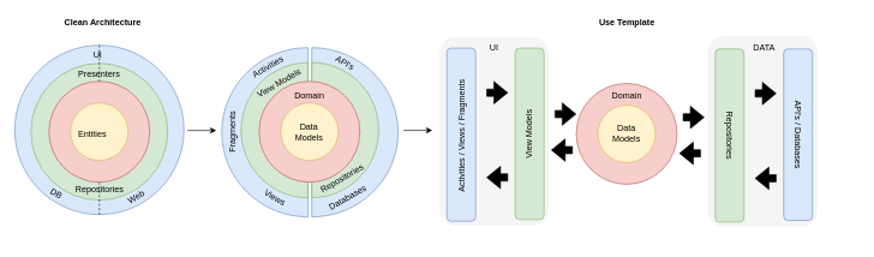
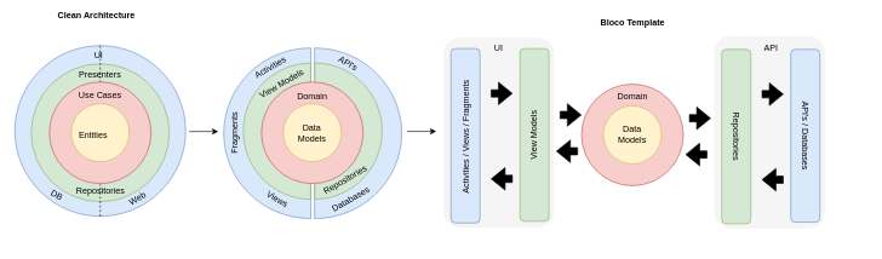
  <mxCell id="0" />
  <mxCell id="1" parent="0" />
  <mxCell id="2" value="" style="verticalLabelPosition=bottom;verticalAlign=top;html=1;shape=mxgraph.basic.half_circle;glass=1;strokeColor=#6c8ebf;fillColor=#dae8fc;rotation=-90;" parent="1" vertex="1"><mxGeometry x="375" y="122.83" width="235" height="119.85" as="geometry" /></mxCell>
  <mxCell id="3" value="" style="verticalLabelPosition=bottom;verticalAlign=top;html=1;shape=mxgraph.basic.half_circle;glass=1;strokeColor=#82b366;fillColor=#d5e8d4;rotation=-90;" parent="1" vertex="1"><mxGeometry x="385.37" y="133.35" width="187.5" height="92.7" as="geometry" /></mxCell>
  <mxCell id="4" value="" style="verticalLabelPosition=bottom;verticalAlign=top;html=1;shape=mxgraph.basic.half_circle;glass=1;strokeColor=#6c8ebf;fillColor=#dae8fc;rotation=90;" parent="1" vertex="1"><mxGeometry x="250" y="122.83" width="235" height="119.85" as="geometry" /></mxCell>
  <mxCell id="5" value="" style="verticalLabelPosition=bottom;verticalAlign=top;html=1;shape=mxgraph.basic.half_circle;glass=1;strokeColor=#82b366;fillColor=#d5e8d4;rotation=90;" parent="1" vertex="1"><mxGeometry x="287.06" y="133.5" width="187.5" height="92.7" as="geometry" /></mxCell>
  <mxCell id="6" value="" style="ellipse;whiteSpace=wrap;html=1;aspect=fixed;strokeColor=#6c8ebf;fillColor=#dae8fc;" parent="1" vertex="1"><mxGeometry x="20" y="62" width="235" height="235" as="geometry" /></mxCell>
  <mxCell id="7" value="" style="ellipse;whiteSpace=wrap;html=1;aspect=fixed;strokeColor=#82b366;fillColor=#d5e8d4;" parent="1" vertex="1"><mxGeometry x="42.5" y="87" width="190" height="190" as="geometry" /></mxCell>
  <mxCell id="8" value="" style="ellipse;whiteSpace=wrap;html=1;aspect=fixed;strokeColor=#b85450;fillColor=#f8cecc;" parent="1" vertex="1"><mxGeometry x="67.5" y="112" width="140" height="140" as="geometry" /></mxCell>
  <mxCell id="9" value="" style="ellipse;whiteSpace=wrap;html=1;aspect=fixed;strokeColor=#d6b656;fillColor=#fff2cc;" parent="1" vertex="1"><mxGeometry x="97.5" y="142" width="80" height="80" as="geometry" /></mxCell>
  <mxCell id="10" value="" style="endArrow=classic;html=1;" parent="1" edge="1"><mxGeometry width="50" height="50" relative="1" as="geometry"><mxPoint x="260" y="180.31" as="sourcePoint" /><mxPoint x="300" y="180.31" as="targetPoint" /><Array as="points" /></mxGeometry></mxCell>
  <mxCell id="11" value="" style="shape=image;html=1;verticalAlign=top;verticalLabelPosition=bottom;labelBackgroundColor=#ffffff;imageAspect=0;aspect=fixed;image=https://cdn3.iconfinder.com/data/icons/basic-user-interface-5/64/scissor_scissors_cut_delete_cutting-128.png;strokeColor=#000066;fillColor=#2969FF;rotation=-90;" parent="1" vertex="1"><mxGeometry x="112.5" y="284" width="50" height="50" as="geometry" /></mxCell>
  <mxCell id="12" value="" style="endArrow=none;dashed=1;html=1;entryX=0.5;entryY=1;entryDx=0;entryDy=0;exitX=0.5;exitY=0;exitDx=0;exitDy=0;" parent="1" source="6" target="17" edge="1"><mxGeometry width="50" height="50" relative="1" as="geometry"><mxPoint x="250" y="290" as="sourcePoint" /><mxPoint x="70" y="180" as="targetPoint" /></mxGeometry></mxCell>
  <mxCell id="13" value="" style="endArrow=classic;html=1;" parent="1" edge="1"><mxGeometry width="50" height="50" relative="1" as="geometry"><mxPoint x="560" y="180.14" as="sourcePoint" /><mxPoint x="600" y="180.14" as="targetPoint" /><Array as="points" /></mxGeometry></mxCell>
  <mxCell id="14" value="" style="endArrow=none;dashed=1;html=1;exitX=0.5;exitY=1;exitDx=0;exitDy=0;entryX=0.5;entryY=0;entryDx=0;entryDy=0;" parent="1" source="6" target="19" edge="1"><mxGeometry width="50" height="50" relative="1" as="geometry"><mxPoint x="101.25" y="340" as="sourcePoint" /><mxPoint x="151.25" y="340.5" as="targetPoint" /></mxGeometry></mxCell>
  <mxCell id="15" value="Entities" style="text;html=1;strokeColor=none;fillColor=none;align=center;verticalAlign=middle;whiteSpace=wrap;rounded=0;" parent="1" vertex="1"><mxGeometry x="107.5" y="174.5" width="40" height="20" as="geometry" /></mxCell>
+ <mxCell id="16" value="Use Cases" style="text;html=1;strokeColor=none;fillColor=none;align=center;verticalAlign=middle;whiteSpace=wrap;rounded=0;" parent="1" vertex="1"><mxGeometry x="106.25" y="120" width="62.5" height="20" as="geometry" /></mxCell>
  <mxCell id="17" value="Presenters" style="text;html=1;strokeColor=none;fillColor=none;align=center;verticalAlign=middle;whiteSpace=wrap;rounded=0;" parent="1" vertex="1"><mxGeometry x="101.25" y="92" width="72.5" height="20" as="geometry" /></mxCell>
  <mxCell id="18" value="UI" style="text;html=1;strokeColor=none;fillColor=none;align=center;verticalAlign=middle;whiteSpace=wrap;rounded=0;" parent="1" vertex="1"><mxGeometry x="99.25" y="66" width="72.5" height="20" as="geometry" /></mxCell>
  <mxCell id="19" value="Repositories" style="text;html=1;strokeColor=none;fillColor=none;align=center;verticalAlign=middle;whiteSpace=wrap;rounded=0;" parent="1" vertex="1"><mxGeometry x="117.5" y="253" width="40" height="20" as="geometry" /></mxCell>
  <mxCell id="20" value="DB" style="text;html=1;strokeColor=none;fillColor=none;align=center;verticalAlign=middle;whiteSpace=wrap;rounded=0;rotation=30;" parent="1" vertex="1"><mxGeometry x="57.5" y="258" width="40" height="20" as="geometry" /></mxCell>
  <mxCell id="21" value="&lt;div&gt;Web&lt;/div&gt;" style="text;html=1;strokeColor=none;fillColor=none;align=center;verticalAlign=middle;whiteSpace=wrap;rounded=0;rotation=-30;" parent="1" vertex="1"><mxGeometry x="168.75" y="263.03" width="40" height="20" as="geometry" /></mxCell>
  <mxCell id="22" value="View Models" style="text;html=1;strokeColor=none;fillColor=none;align=center;verticalAlign=middle;whiteSpace=wrap;rounded=0;rotation=-30;" parent="1" vertex="1"><mxGeometry x="350.87" y="104.83" width="72.5" height="20" as="geometry" /></mxCell>
  <mxCell id="23" value="Activities" style="text;html=1;strokeColor=none;fillColor=none;align=center;verticalAlign=middle;whiteSpace=wrap;rounded=0;rotation=-30;" parent="1" vertex="1"><mxGeometry x="332.37" y="81.83" width="80" height="20" as="geometry" /></mxCell>
- <mxCell id="24" value="Clean Architecture" style="text;html=1;strokeColor=none;fillColor=none;align=center;verticalAlign=middle;whiteSpace=wrap;rounded=0;fontStyle=1" parent="1" vertex="1"><mxGeometry x="76" y="20" width="132.5" height="20" as="geometry" /></mxCell>
- <mxCell id="25" value="Use Template" style="text;html=1;strokeColor=none;fillColor=none;align=center;verticalAlign=middle;whiteSpace=wrap;rounded=0;fontStyle=1" parent="1" vertex="1"><mxGeometry x="803.75" y="20" width="132.5" height="20" as="geometry" /></mxCell>
+ <mxCell id="24" value="Clean Architecture" style="text;html=1;strokeColor=none;fillColor=none;align=center;verticalAlign=middle;whiteSpace=wrap;rounded=0;fontStyle=1" parent="1" vertex="1"><mxGeometry x="66" y="10" width="132.5" height="20" as="geometry" /></mxCell>
+ <mxCell id="25" value="Bloco Template" style="text;html=1;strokeColor=none;fillColor=none;align=center;verticalAlign=middle;whiteSpace=wrap;rounded=0;fontStyle=1" parent="1" vertex="1"><mxGeometry x="803.75" y="20" width="132.5" height="20" as="geometry" /></mxCell>
  <mxCell id="26" value="" style="shape=flexArrow;endArrow=classic;html=1;fillColor=#000000;" parent="1" edge="1"><mxGeometry width="50" height="50" relative="1" as="geometry"><mxPoint x="770" y="157.45" as="sourcePoint" /><mxPoint x="800" y="157.45" as="targetPoint" /></mxGeometry></mxCell>
  <mxCell id="27" value="" style="shape=flexArrow;endArrow=classic;html=1;fillColor=#000000;" parent="1" edge="1"><mxGeometry width="50" height="50" relative="1" as="geometry"><mxPoint x="795" y="207.45" as="sourcePoint" /><mxPoint x="765" y="207.45" as="targetPoint" /></mxGeometry></mxCell>
  <mxCell id="28" value="" style="ellipse;whiteSpace=wrap;html=1;aspect=fixed;strokeColor=#b85450;fillColor=#f8cecc;" parent="1" vertex="1"><mxGeometry x="800" y="114.95" width="140" height="140" as="geometry" /></mxCell>
  <mxCell id="29" value="" style="ellipse;whiteSpace=wrap;html=1;aspect=fixed;strokeColor=#d6b656;fillColor=#fff2cc;" parent="1" vertex="1"><mxGeometry x="830" y="144.95" width="80" height="80" as="geometry" /></mxCell>
  <mxCell id="30" value="Data Models" style="text;html=1;strokeColor=none;fillColor=none;align=center;verticalAlign=middle;whiteSpace=wrap;rounded=0;" parent="1" vertex="1"><mxGeometry x="850" y="174.95" width="40" height="20" as="geometry" /></mxCell>
  <mxCell id="31" value="Domain" style="text;html=1;strokeColor=none;fillColor=none;align=center;verticalAlign=middle;whiteSpace=wrap;rounded=0;rotation=0;" parent="1" vertex="1"><mxGeometry x="838.75" y="122.83" width="62.5" height="20" as="geometry" /></mxCell>
  <mxCell id="32" value="Fragments" style="text;html=1;strokeColor=none;fillColor=none;align=center;verticalAlign=middle;whiteSpace=wrap;rounded=0;rotation=-90;glass=1;" parent="1" vertex="1"><mxGeometry x="282.37" y="171.75" width="80" height="20" as="geometry" /></mxCell>
  <mxCell id="33" value="Views" style="text;html=1;strokeColor=none;fillColor=none;align=center;verticalAlign=middle;whiteSpace=wrap;rounded=0;rotation=30;glass=1;" parent="1" vertex="1"><mxGeometry x="357.25" y="264.18" width="49.19" height="20" as="geometry" /></mxCell>
  <mxCell id="34" value="" style="rounded=1;whiteSpace=wrap;html=1;rotation=90;fillColor=#f5f5f5;fontColor=#333333;strokeColor=none;" parent="1" vertex="1"><mxGeometry x="926.42" y="105.26" width="264.65" height="152.5" as="geometry" /></mxCell>
  <mxCell id="35" value="" style="rounded=1;whiteSpace=wrap;html=1;strokeColor=#6c8ebf;fillColor=#dae8fc;" parent="1" vertex="1"><mxGeometry x="1088" y="67.15" width="40" height="238" as="geometry" /></mxCell>
  <mxCell id="36" value="" style="rounded=1;whiteSpace=wrap;html=1;strokeColor=#82b366;fillColor=#d5e8d4;" parent="1" vertex="1"><mxGeometry x="993" y="67.15" width="40" height="240.3" as="geometry" /></mxCell>
  <mxCell id="37" value="&lt;div&gt;API's / Databases&lt;/div&gt;" style="text;html=1;strokeColor=none;fillColor=none;align=center;verticalAlign=middle;whiteSpace=wrap;rounded=0;rotation=90;" parent="1" vertex="1"><mxGeometry x="1053" y="176.15" width="110" height="20" as="geometry" /></mxCell>
  <mxCell id="38" value="" style="shape=flexArrow;endArrow=classic;html=1;fillColor=#000000;" parent="1" edge="1"><mxGeometry width="50" height="50" relative="1" as="geometry"><mxPoint x="1048" y="128.91" as="sourcePoint" /><mxPoint x="1078" y="128.91" as="targetPoint" /></mxGeometry></mxCell>
  <mxCell id="39" value="" style="shape=flexArrow;endArrow=classic;html=1;fillColor=#000000;" parent="1" edge="1"><mxGeometry width="50" height="50" relative="1" as="geometry"><mxPoint x="1078" y="246.66" as="sourcePoint" /><mxPoint x="1048" y="246.66" as="targetPoint" /></mxGeometry></mxCell>
  <mxCell id="40" value="&lt;div&gt;Repositories&lt;/div&gt;" style="text;html=1;strokeColor=none;fillColor=none;align=center;verticalAlign=middle;whiteSpace=wrap;rounded=0;rotation=90;" parent="1" vertex="1"><mxGeometry x="958" y="177.3" width="110" height="20" as="geometry" /></mxCell>
  <mxCell id="41" value="" style="shape=flexArrow;endArrow=classic;html=1;fillColor=#000000;" parent="1" edge="1"><mxGeometry width="50" height="50" relative="1" as="geometry"><mxPoint x="948" y="161.96" as="sourcePoint" /><mxPoint x="978" y="161.96" as="targetPoint" /></mxGeometry></mxCell>
  <mxCell id="42" value="" style="shape=flexArrow;endArrow=classic;html=1;fillColor=#000000;" parent="1" edge="1"><mxGeometry width="50" height="50" relative="1" as="geometry"><mxPoint x="973" y="211.96" as="sourcePoint" /><mxPoint x="943" y="211.96" as="targetPoint" /></mxGeometry></mxCell>
  <mxCell id="43" value="" style="ellipse;whiteSpace=wrap;html=1;aspect=fixed;strokeColor=#b85450;fillColor=#f8cecc;" parent="1" vertex="1"><mxGeometry x="359.37" y="112" width="140" height="140" as="geometry" /></mxCell>
  <mxCell id="44" value="" style="ellipse;whiteSpace=wrap;html=1;aspect=fixed;strokeColor=#d6b656;fillColor=#fff2cc;" parent="1" vertex="1"><mxGeometry x="389.37" y="142" width="80" height="80" as="geometry" /></mxCell>
  <mxCell id="45" value="Data Models" style="text;html=1;strokeColor=none;fillColor=none;align=center;verticalAlign=middle;whiteSpace=wrap;rounded=0;" parent="1" vertex="1"><mxGeometry x="409.37" y="171.75" width="40" height="20" as="geometry" /></mxCell>
  <mxCell id="46" value="Domain" style="text;html=1;strokeColor=none;fillColor=none;align=center;verticalAlign=middle;whiteSpace=wrap;rounded=0;rotation=0;" parent="1" vertex="1"><mxGeometry x="398.12" y="122" width="62.5" height="20" as="geometry" /></mxCell>
  <mxCell id="47" value="Repositories" style="text;html=1;strokeColor=none;fillColor=none;align=center;verticalAlign=middle;whiteSpace=wrap;rounded=0;rotation=-30;" parent="1" vertex="1"><mxGeometry x="455.12" y="237" width="40" height="20" as="geometry" /></mxCell>
  <mxCell id="48" value="API's" style="text;html=1;strokeColor=none;fillColor=none;align=center;verticalAlign=middle;whiteSpace=wrap;rounded=0;rotation=30;" parent="1" vertex="1"><mxGeometry x="439.12" y="76.83" width="80" height="20" as="geometry" /></mxCell>
  <mxCell id="49" value="Databases" style="text;html=1;strokeColor=none;fillColor=none;align=center;verticalAlign=middle;whiteSpace=wrap;rounded=0;rotation=-30;" parent="1" vertex="1"><mxGeometry x="442.5" y="264.18" width="80" height="20" as="geometry" /></mxCell>
  <mxCell id="50" value="" style="rounded=1;whiteSpace=wrap;html=1;rotation=90;fillColor=#f5f5f5;fontColor=#333333;strokeColor=none;" parent="1" vertex="1"><mxGeometry x="555" y="105.53" width="261.81" height="152.5" as="geometry" /></mxCell>
  <mxCell id="51" value="" style="rounded=1;whiteSpace=wrap;html=1;strokeColor=#82b366;fillColor=#d5e8d4;" parent="1" vertex="1"><mxGeometry x="715.16" y="66" width="40" height="238" as="geometry" /></mxCell>
  <mxCell id="52" value="" style="rounded=1;whiteSpace=wrap;html=1;strokeColor=#6c8ebf;fillColor=#dae8fc;" parent="1" vertex="1"><mxGeometry x="620.16" y="66" width="40" height="240.3" as="geometry" /></mxCell>
  <mxCell id="53" value="View Models" style="text;html=1;strokeColor=none;fillColor=none;align=center;verticalAlign=middle;whiteSpace=wrap;rounded=0;rotation=-90;flipH=1;flipV=1;" parent="1" vertex="1"><mxGeometry x="680.16" y="175" width="110" height="20" as="geometry" /></mxCell>
  <mxCell id="54" value="" style="shape=flexArrow;endArrow=classic;html=1;fillColor=#000000;" parent="1" edge="1"><mxGeometry width="50" height="50" relative="1" as="geometry"><mxPoint x="675.16" y="127.76" as="sourcePoint" /><mxPoint x="705.16" y="127.76" as="targetPoint" /></mxGeometry></mxCell>
  <mxCell id="55" value="" style="shape=flexArrow;endArrow=classic;html=1;fillColor=#000000;" parent="1" edge="1"><mxGeometry width="50" height="50" relative="1" as="geometry"><mxPoint x="705.16" y="245.51" as="sourcePoint" /><mxPoint x="675.16" y="245.51" as="targetPoint" /></mxGeometry></mxCell>
  <mxCell id="56" value="&lt;div&gt;Activities / Views / Fragments&lt;/div&gt;&lt;div&gt;&lt;br&gt;&lt;/div&gt;" style="text;html=1;strokeColor=none;fillColor=none;align=center;verticalAlign=middle;whiteSpace=wrap;rounded=0;rotation=-90;" parent="1" vertex="1"><mxGeometry x="550" y="177.3" width="194.89" height="20.81" as="geometry" /></mxCell>
  <mxCell id="57" value="UI" style="text;html=1;strokeColor=none;fillColor=none;align=center;verticalAlign=middle;whiteSpace=wrap;rounded=0;" vertex="1" parent="1"><mxGeometry x="665.91" y="55" width="40" height="20" as="geometry" /></mxCell>
- <mxCell id="58" value="DATA" style="text;html=1;strokeColor=none;fillColor=none;align=center;verticalAlign=middle;whiteSpace=wrap;rounded=0;" vertex="1" parent="1"><mxGeometry x="1040.74" y="55" width="40" height="20" as="geometry" /></mxCell>
+ <mxCell id="58" value="API" style="text;html=1;strokeColor=none;fillColor=none;align=center;verticalAlign=middle;whiteSpace=wrap;rounded=0;" vertex="1" parent="1"><mxGeometry x="1040.74" y="55" width="40" height="20" as="geometry" /></mxCell>
